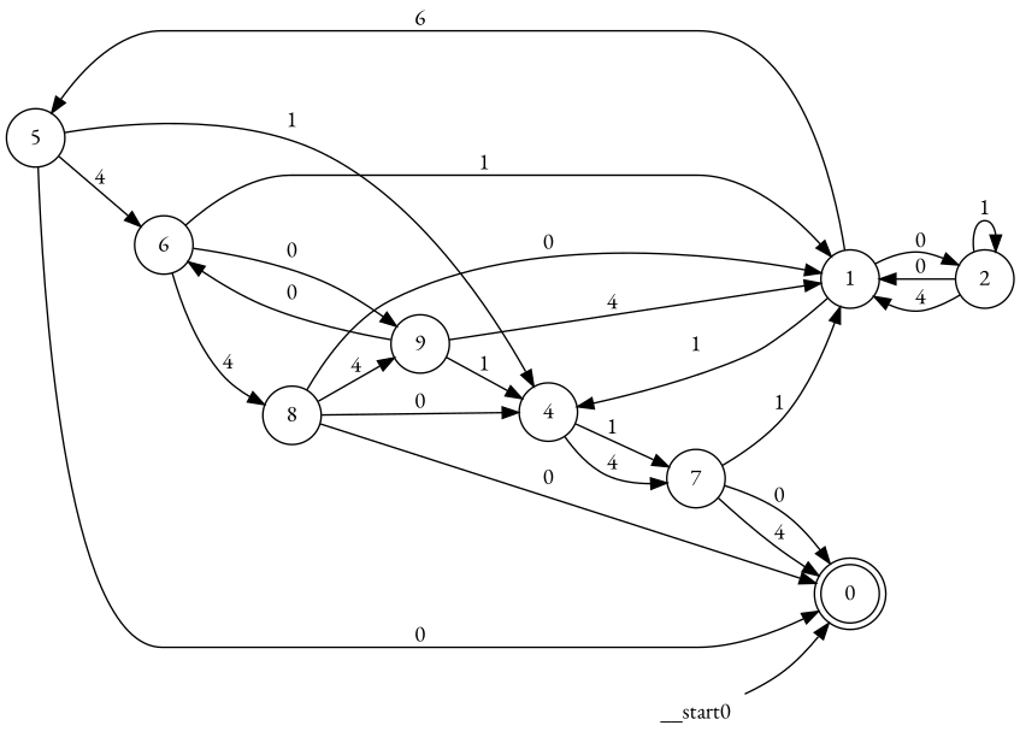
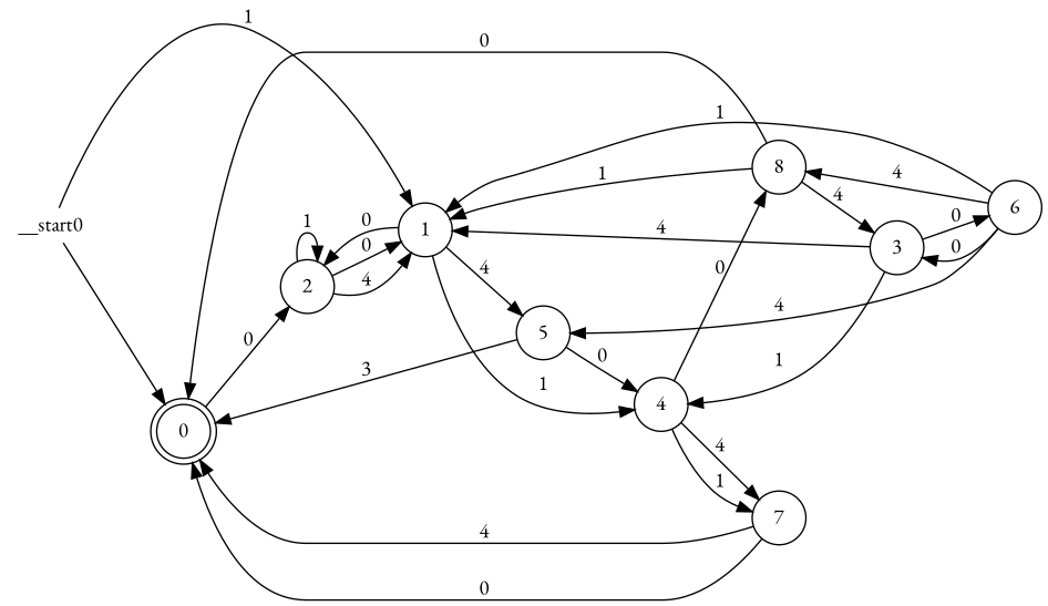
  digraph {
    fontname="EB Garamond"
    rankdir=LR
    node [fontname="EB Garamond" shape=circle]
    edge [fontname="EB Garamond"]
    n1 [label=0 shape=doublecircle]
    n2 [label=2]
    n3 [label=1]
    n4 [label=4]
    n5 [label=5]
-   n6 [label=9]
+   n6 [label=3]
    n7 [label=6]
    n8 [label=7]
    n9 [label=8]
    __start0 [height=0 shape=none width=0]
+   n1 -> n2 [label=0]
    n2 -> n2 [label=1]
    n2 -> n3 [label=0]
    n2 -> n3 [label=4]
    n3 -> n2 [label=0]
    n3 -> n4 [label=1]
-   n3 -> n5 [label=6]
+   n3 -> n5 [label=4]
    n4 -> n8 [label=1]
    n4 -> n8 [label=4]
-   n9 -> n4 [label=0]
-   n5 -> n1 [label=0]
-   n5 -> n4 [label=1]
-   n5 -> n7 [label=4]
+   n4 -> n9 [label=0]
+   n5 -> n1 [label=3]
+   n5 -> n4 [label=0]
+   n7 -> n5 [label=4]
    n6 -> n3 [label=4]
    n6 -> n4 [label=1]
    n6 -> n7 [label=0]
    n7 -> n3 [label=1]
    n7 -> n6 [label=0]
    n7 -> n9 [label=4]
    n8 -> n1 [label=0]
    n8 -> n1 [label=4]
-   n8 -> n3 [label=1]
+   __start0 -> n3 [label=1]
    n9 -> n1 [label=0]
-   n9 -> n3 [label=0]
+   n9 -> n3 [label=1]
    n9 -> n6 [label=4]
    __start0 -> n1
  }
